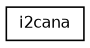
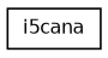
  digraph {
    rankdir=LR
-   n1 [color=black fillcolor=white fontname=Helvetica fontsize=10 height=0.2 label=i2cana shape=record style=filled width=0.4]
+   n1 [color=black fillcolor=white fontname=Helvetica fontsize=10 height=0.2 label=i5cana shape=record style=filled width=0.4]
  }
